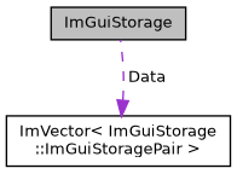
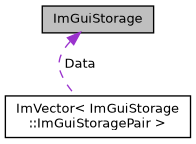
  digraph {
    node [color=black fontname=Helvetica fontsize=10 shape=record style=filled]
    n1 [fillcolor=grey75 fontcolor=black height=0.2 label=ImGuiStorage width=0.4]
    n2 [fillcolor=white height=0.2 label="ImVector\< ImGuiStorage\l::ImGuiStoragePair \>" width=0.4]
-   n2 -> n1 [color=darkorchid3 dir=back fontname=Helvetica fontsize=10 label=" Data" labelfontname=Helvetica labelfontsize=10 style=dashed]
+   n1 -> n2 [color=darkorchid3 dir=back fontname=Helvetica fontsize=10 label=" Data" labelfontname=Helvetica labelfontsize=10 style=dashed]
  }
